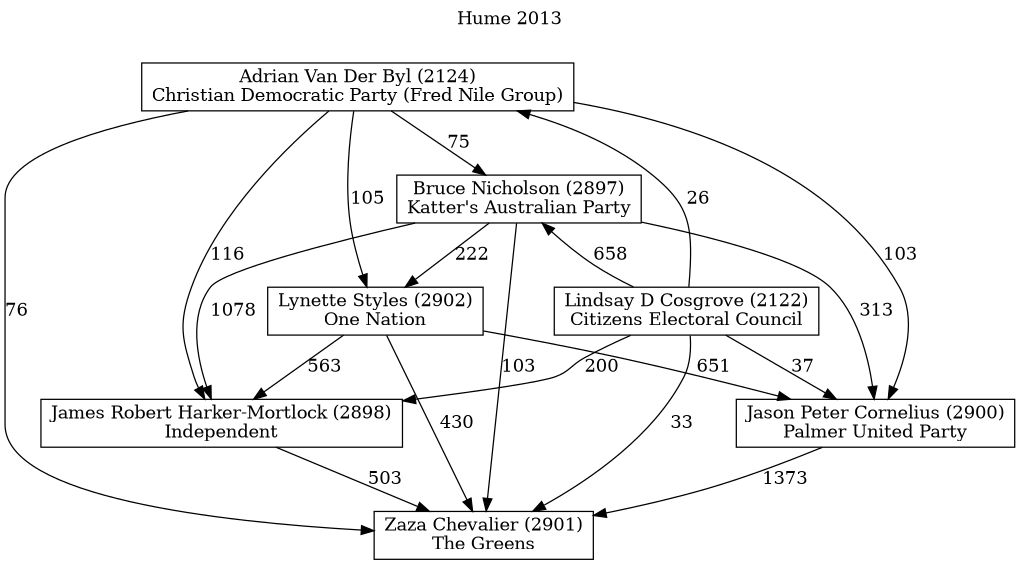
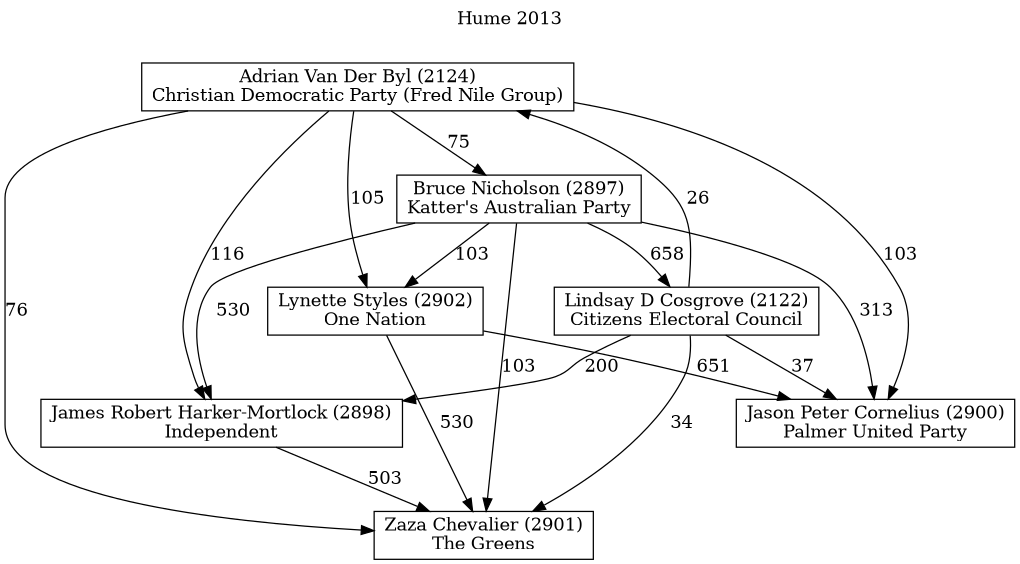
  digraph {
    fontname="DejaVu Serif"
    label="Hume 2013"
    labelloc=t
    mclimit=10
    node [fontname="DejaVu Serif" shape=box]
    edge [fontname="DejaVu Serif"]
    n1 [label="Adrian Van Der Byl (2124)\nChristian Democratic Party (Fred Nile Group)"]
    n2 [label="Bruce Nicholson (2897)\nKatter's Australian Party"]
    n3 [label="James Robert Harker-Mortlock (2898)\nIndependent"]
    n4 [label="Jason Peter Cornelius (2900)\nPalmer United Party"]
    n5 [label="Lynette Styles (2902)\nOne Nation"]
    n6 [label="Zaza Chevalier (2901)\nThe Greens"]
    n7 [label="Lindsay D Cosgrove (2122)\nCitizens Electoral Council"]
    n1 -> n2 [label=75]
    n1 -> n3 [label=116]
    n1 -> n4 [label=103]
    n1 -> n5 [label=105]
    n1 -> n6 [label=76]
-   n2 -> n3 [label=1078]
+   n2 -> n3 [label=530]
    n2 -> n4 [label=313]
-   n2 -> n5 [label=222]
+   n2 -> n5 [label=103]
    n2 -> n6 [label=103]
    n3 -> n6 [label=503]
-   n4 -> n6 [label=1373]
-   n5 -> n3 [label=563]
    n5 -> n4 [label=651]
-   n5 -> n6 [label=430]
+   n5 -> n6 [label=530]
    n7 -> n1 [label=26]
-   n7 -> n2 [label=658]
+   n2 -> n7 [label=658]
    n7 -> n3 [label=200]
    n7 -> n4 [label=37]
-   n7 -> n6 [label=33]
+   n7 -> n6 [label=34]
  }
